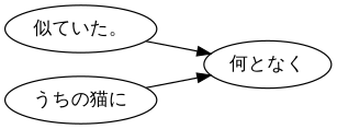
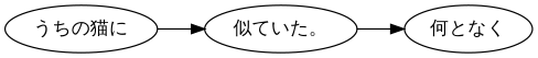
  digraph {
    fontname="IBM Plex Sans"
    rankdir=LR
    node [fontname="IBM Plex Sans"]
    edge [fontname="IBM Plex Sans"]
    n1 [label="何となく"]
    n2 [label="似ていた。"]
    n3 [label="うちの猫に"]
    n2 -> n1
-   n3 -> n1
+   n3 -> n2
  }
